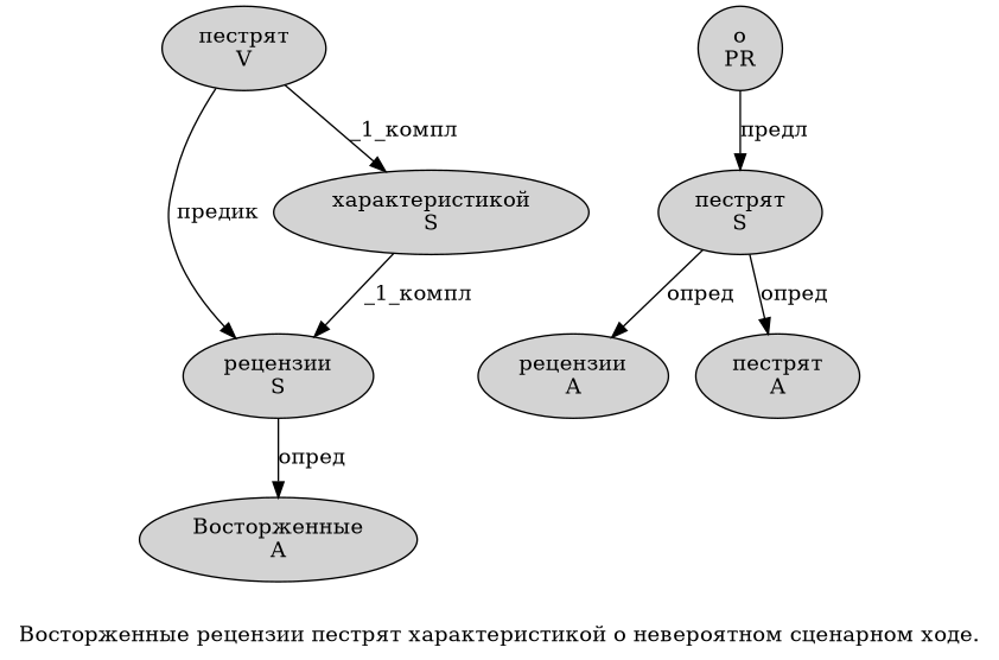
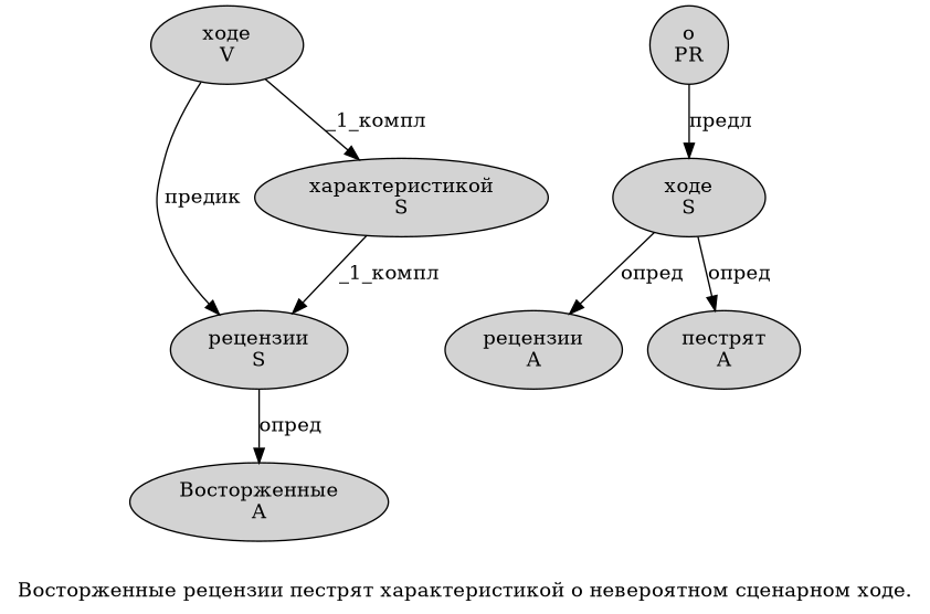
  digraph {
    label="Восторженные рецензии пестрят характеристикой о невероятном сценарном ходе."
    node [fillcolor=lightgray penwidth=1 shape=ellipse style=filled]
    n1 [label="Восторженные\nA"]
    n2 [label="рецензии\nS"]
-   n3 [label="пестрят\nV"]
+   n3 [label="ходе\nV"]
    n4 [label="характеристикой\nS"]
    n5 [label="о\nPR"]
-   n6 [label="пестрят\nS"]
+   n6 [label="ходе\nS"]
    n7 [label="рецензии\nA"]
    n8 [label="пестрят\nA"]
    n2 -> n1 [label="опред"]
    n3 -> n2 [label="предик"]
    n3 -> n4 [label="_1_компл"]
    n4 -> n2 [label="_1_компл"]
    n5 -> n6 [label="предл"]
    n6 -> n7 [label="опред"]
    n6 -> n8 [label="опред"]
  }
